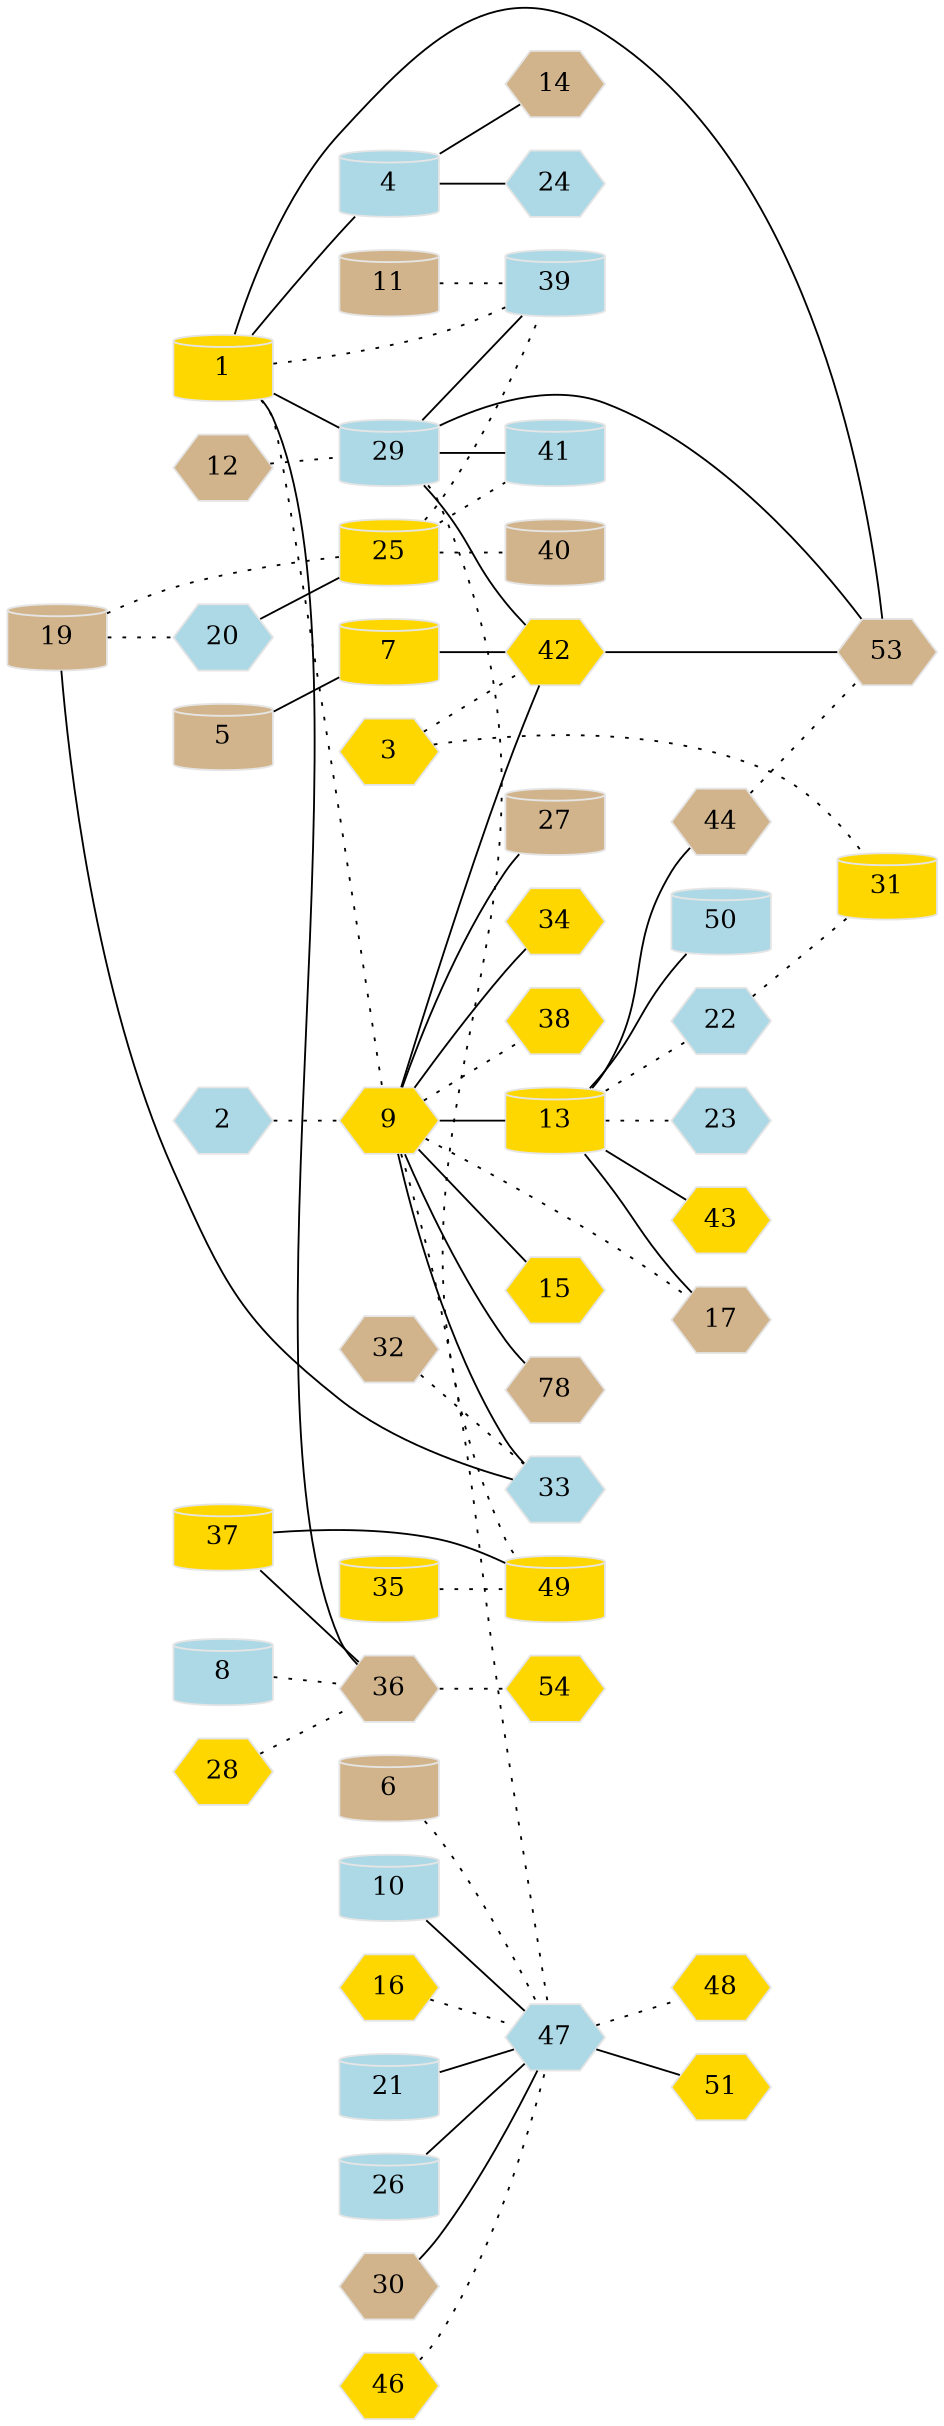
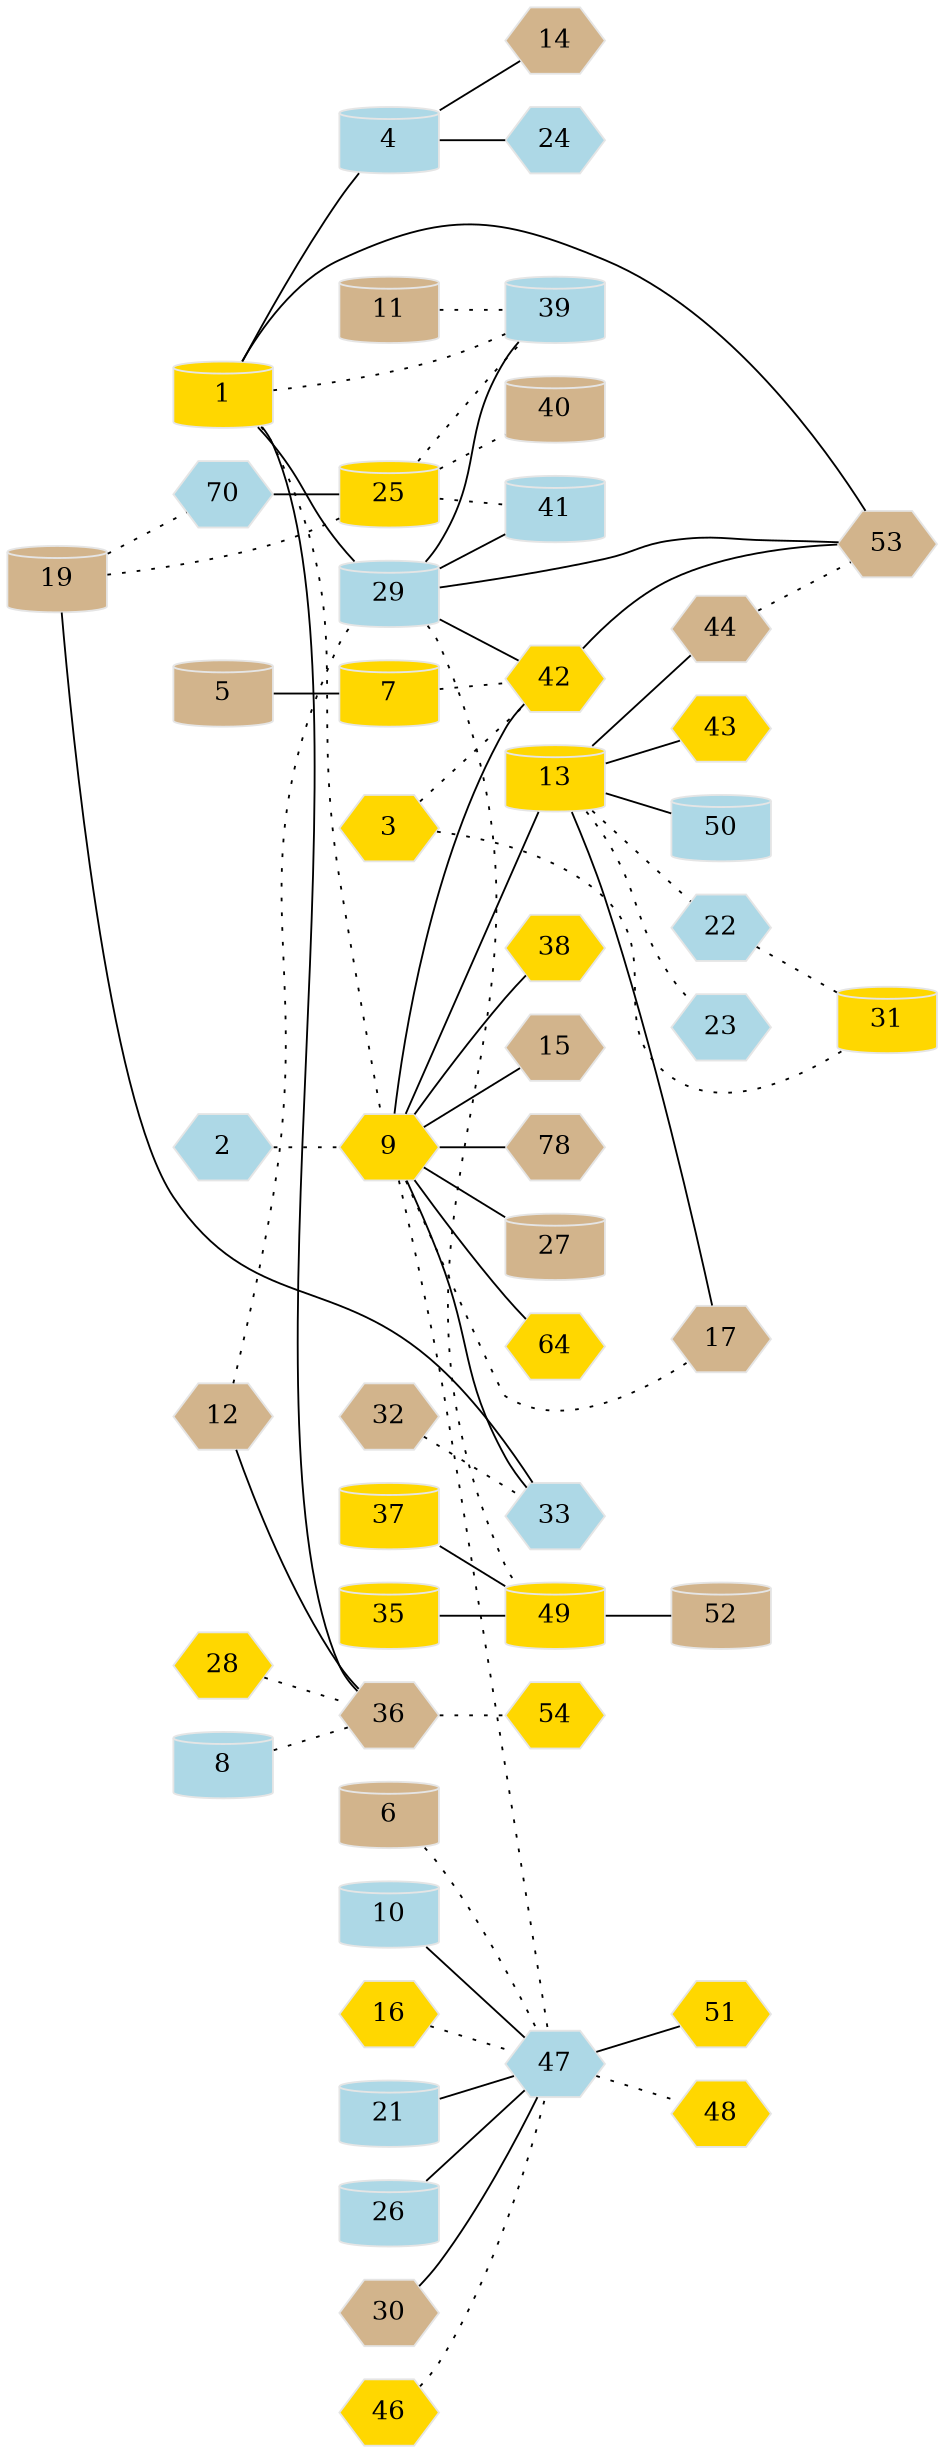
  graph {
    rankdir=LR
    node [color=gray90 fillcolor=gold shape=hexagon style=filled]
    edge [style=solid weight=1.0]
    1 [shape=cylinder]
    4 [fillcolor=lightblue shape=cylinder]
    9
    29 [fillcolor=lightblue shape=cylinder]
    36 [fillcolor=tan]
    39 [fillcolor=lightblue shape=cylinder]
    53 [fillcolor=tan]
    14 [fillcolor=tan]
    24 [fillcolor=lightblue]
    42
    47 [fillcolor=lightblue]
    13 [shape=cylinder]
-   15
+   15 [fillcolor=tan]
    17 [fillcolor=tan]
    n15 [fillcolor=tan label=78]
    27 [fillcolor=tan shape=cylinder]
    33 [fillcolor=lightblue]
-   34
+   34 [label=64]
    38
    41 [fillcolor=lightblue shape=cylinder]
    49 [shape=cylinder]
    35 [shape=cylinder]
    54
    2 [fillcolor=lightblue]
    31 [shape=cylinder]
    3
    5 [fillcolor=tan shape=cylinder]
    7 [shape=cylinder]
    6 [fillcolor=tan shape=cylinder]
    48
    51
    8 [fillcolor=lightblue shape=cylinder]
    22 [fillcolor=lightblue]
    23 [fillcolor=lightblue]
    43
    44 [fillcolor=tan]
    50 [fillcolor=lightblue shape=cylinder]
    10 [fillcolor=lightblue shape=cylinder]
    11 [fillcolor=tan shape=cylinder]
    12 [fillcolor=tan]
    16
    19 [fillcolor=tan shape=cylinder]
-   20 [fillcolor=lightblue]
+   20 [fillcolor=lightblue label=70]
    25 [shape=cylinder]
    40 [fillcolor=tan shape=cylinder]
    21 [fillcolor=lightblue shape=cylinder]
    26 [fillcolor=lightblue shape=cylinder]
    28
+   52 [fillcolor=tan shape=cylinder]
    30 [fillcolor=tan]
    32 [fillcolor=tan]
    37 [shape=cylinder]
    46
    1 -- 4
    1 -- 9 [style=dotted]
    1 -- 29
    1 -- 36
    1 -- 39 [style=dotted]
    1 -- 53
    4 -- 14
    4 -- 24
    9 -- 42
    9 -- 47 [style=dotted]
    9 -- 13
    9 -- 15
    9 -- 17 [style=dotted]
    9 -- n15
    9 -- 27
    9 -- 33
    9 -- 34
-   9 -- 38 [style=dotted]
+   9 -- 38
    29 -- 39
    29 -- 53
    29 -- 42
    29 -- 41
    29 -- 49 [style=dotted]
    36 -- 54 [style=dotted]
    42 -- 53
    47 -- 48 [style=dotted]
    47 -- 51
    13 -- 17
    13 -- 22 [style=dotted]
    13 -- 23 [style=dotted]
    13 -- 43
    13 -- 44 [weight=2.0]
    13 -- 50
-   35 -- 49 [style=dotted]
+   49 -- 52
+   35 -- 49
    2 -- 9 [style=dotted]
    3 -- 42 [style=dotted]
    3 -- 31 [style=dotted]
    5 -- 7
-   7 -- 42
+   7 -- 42 [style=dotted]
    6 -- 47 [style=dotted]
    8 -- 36 [style=dotted]
    22 -- 31 [style=dotted]
    44 -- 53 [style=dotted weight=2.0]
    10 -- 47
    11 -- 39 [style=dotted]
    12 -- 29 [style=dotted]
-   37 -- 36
+   12 -- 36
    16 -- 47 [style=dotted]
    19 -- 33
    19 -- 20 [style=dotted]
    19 -- 25 [style=dotted]
    20 -- 25
    25 -- 39 [style=dotted]
    25 -- 41 [style=dotted]
    25 -- 40 [style=dotted]
    21 -- 47
    26 -- 47
    28 -- 36 [style=dotted]
    30 -- 47
    32 -- 33 [style=dotted]
    37 -- 49
    46 -- 47 [style=dotted]
  }
